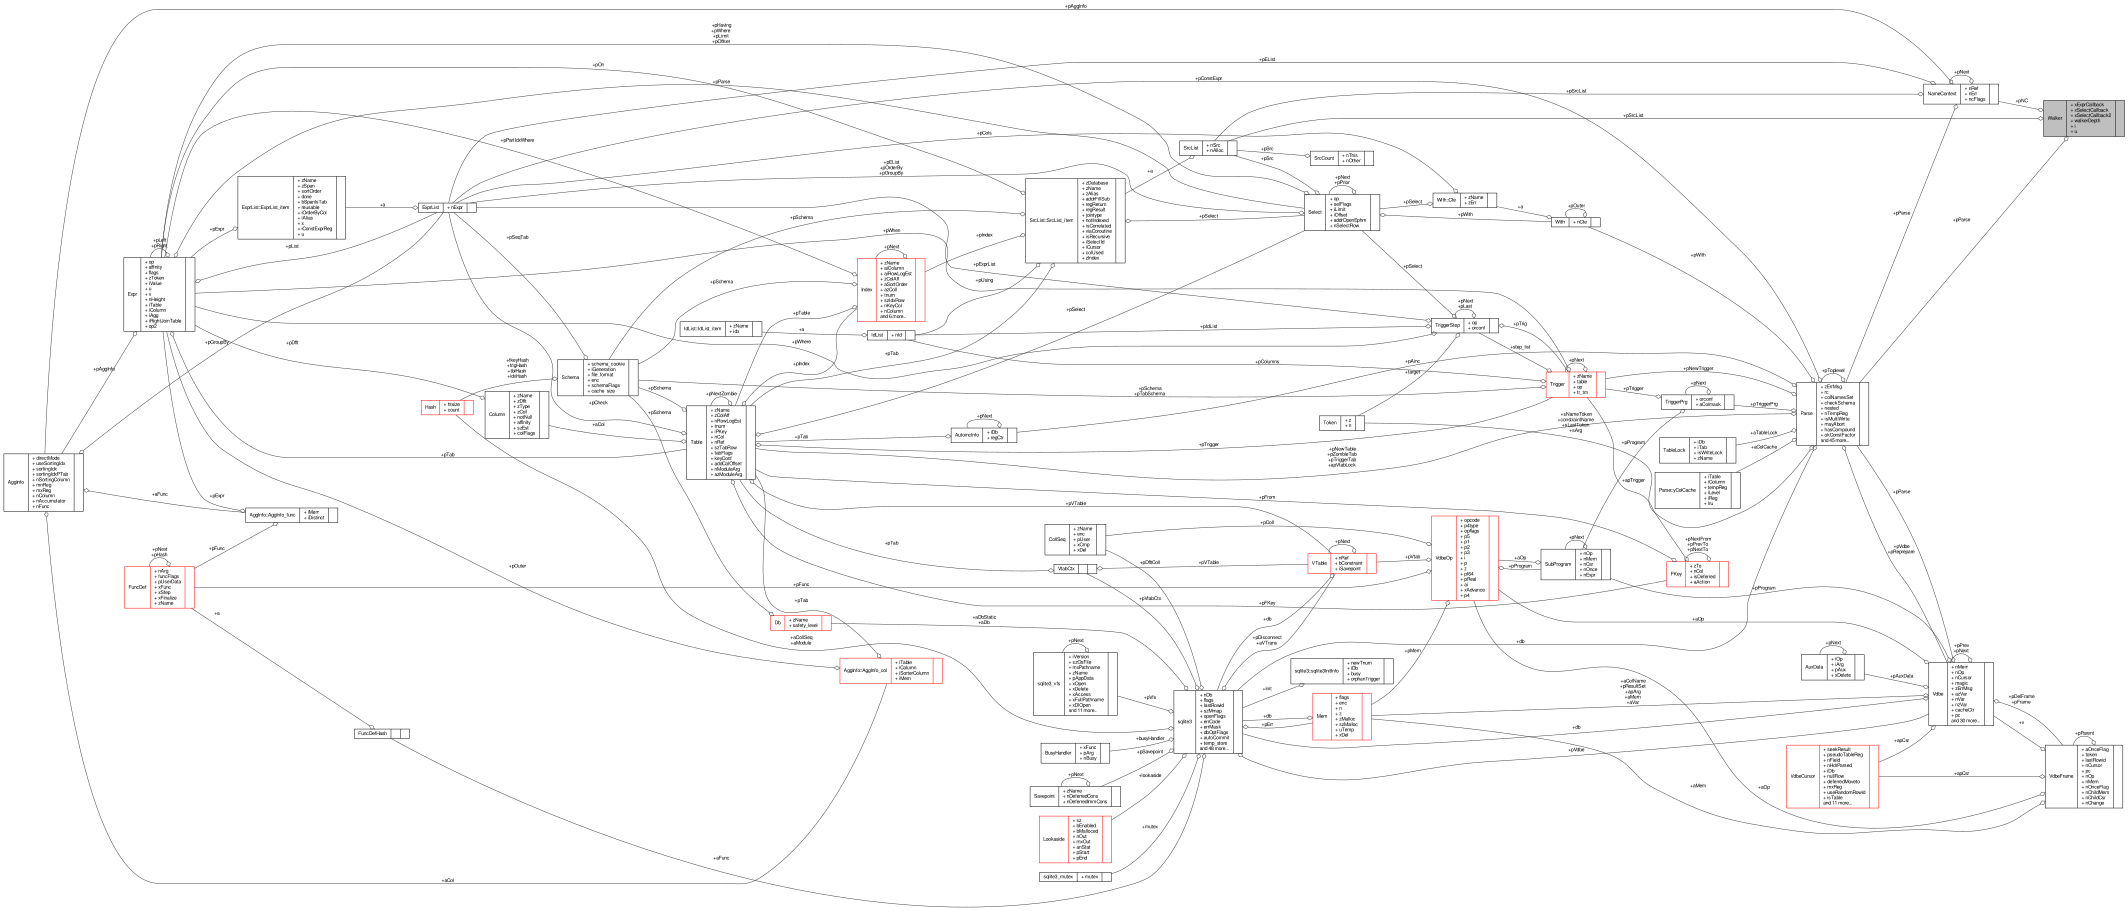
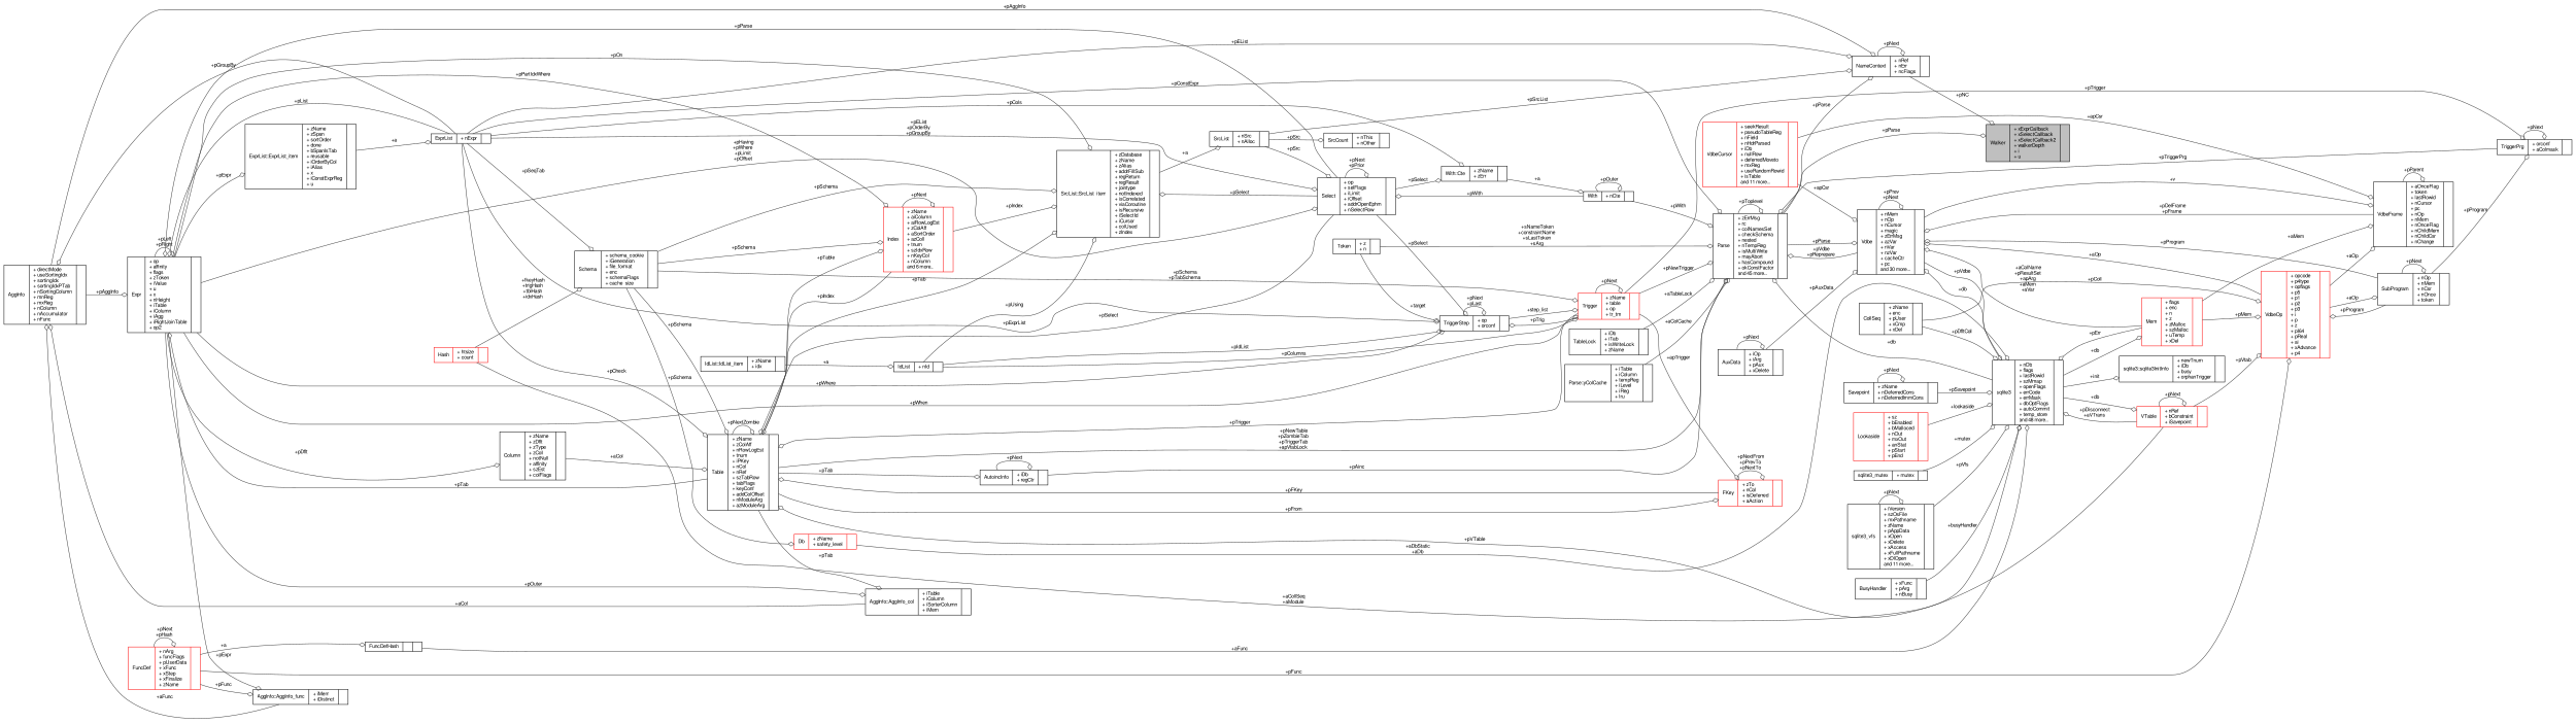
  digraph {
    rankdir=LR
    node [color=black fillcolor=white fontname=FreeSans fontsize=10 shape=record style=filled]
    edge [arrowhead=odiamond color=grey25 fontname=FreeSans fontsize=10 labelfontname=FreeSans labelfontsize=10 style=solid]
    n1 [fillcolor=grey75 fontcolor=black height=0.2 label="{Walker\n|+ xExprCallback\l+ xSelectCallback\l+ xSelectCallback2\l+ walkerDepth\l+ i\l+ u\l|}" width=0.4]
    n2 [height=0.2 label="{NameContext\n|+ nRef\l+ nErr\l+ ncFlags\l|}" width=0.4]
    n3 [height=0.2 label="{AggInfo\n|+ directMode\l+ useSortingIdx\l+ sortingIdx\l+ sortingIdxPTab\l+ nSortingColumn\l+ mnReg\l+ mxReg\l+ nColumn\l+ nAccumulator\l+ nFunc\l|}" width=0.4]
    n4 [height=0.2 label="{Expr\n|+ op\l+ affinity\l+ flags\l+ zToken\l+ iValue\l+ u\l+ x\l+ nHeight\l+ iTable\l+ iColumn\l+ iAgg\l+ iRightJoinTable\l+ op2\l|}" width=0.4]
-   n5 [color=red height=0.2 label="{AggInfo::AggInfo_col\n|+ iTable\l+ iColumn\l+ iSorterColumn\l+ iMem\l|}" width=0.4]
+   n5 [height=0.2 label="{AggInfo::AggInfo_col\n|+ iTable\l+ iColumn\l+ iSorterColumn\l+ iMem\l|}" width=0.4]
    n6 [height=0.2 label="{Column\n|+ zName\l+ zDflt\l+ zType\l+ zColl\l+ notNull\l+ affinity\l+ szEst\l+ colFlags\l|}" width=0.4]
    n7 [color=red height=0.2 label="{Trigger\n|+ zName\l+ table\l+ op\l+ tr_tm\l|}" width=0.4]
    n8 [height=0.2 label="{TriggerStep\n|+ op\l+ orconf\l|}" width=0.4]
    n9 [height=0.2 label="{Select\n|+ op\l+ selFlags\l+ iLimit\l+ iOffset\l+ addrOpenEphm\l+ nSelectRow\l|}" width=0.4]
    n10 [height=0.2 label="{ExprList::ExprList_item\n|+ zName\l+ zSpan\l+ sortOrder\l+ done\l+ bSpanIsTab\l+ reusable\l+ iOrderByCol\l+ iAlias\l+ x\l+ iConstExprReg\l+ u\l|}" width=0.4]
    n11 [height=0.2 label="{SrcList::SrcList_item\n|+ zDatabase\l+ zName\l+ zAlias\l+ addrFillSub\l+ regReturn\l+ regResult\l+ jointype\l+ notIndexed\l+ isCorrelated\l+ viaCoroutine\l+ isRecursive\l+ iSelectId\l+ iCursor\l+ colUsed\l+ zIndex\l|}" width=0.4]
    n12 [color=red height=0.2 label="{Index\n|+ zName\l+ aiColumn\l+ aiRowLogEst\l+ zColAff\l+ aSortOrder\l+ azColl\l+ tnum\l+ szIdxRow\l+ nKeyCol\l+ nColumn\land 6 more...\l|}" width=0.4]
    n13 [height=0.2 label="{AggInfo::AggInfo_func\n|+ iMem\l+ iDistinct\l|}" width=0.4]
    n14 [height=0.2 label="{Table\n|+ zName\l+ zColAff\l+ nRowLogEst\l+ tnum\l+ iPKey\l+ nCol\l+ nRef\l+ szTabRow\l+ tabFlags\l+ keyConf\l+ addColOffset\l+ nModuleArg\l+ azModuleArg\l|}" width=0.4]
    n15 [color=red height=0.2 label="{FKey\n|+ zTo\l+ nCol\l+ isDeferred\l+ aAction\l|}" width=0.4]
    n16 [height=0.2 label="{Parse\n|+ zErrMsg\l+ rc\l+ colNamesSet\l+ checkSchema\l+ nested\l+ nTempReg\l+ isMultiWrite\l+ mayAbort\l+ hasCompound\l+ okConstFactor\land 45 more...\l|}" width=0.4]
    n17 [height=0.2 label="{TriggerPrg\n|+ orconf\l+ aColmask\l|}" width=0.4]
    n18 [height=0.2 label="{With::Cte\n|+ zName\l+ zErr\l|}" width=0.4]
    n19 [height=0.2 label="{ExprList\n|+ nExpr\l|}" width=0.4]
    n20 [height=0.2 label="{SrcList\n|+ nSrc\l+ nAlloc\l|}" width=0.4]
    n21 [height=0.2 label="{AutoincInfo\n|+ iDb\l+ regCtr\l|}" width=0.4]
-   n22 [height=0.2 label="{VtabCtx\n||}" width=0.4]
    n23 [height=0.2 label="{Schema\n|+ schema_cookie\l+ iGeneration\l+ file_format\l+ enc\l+ schemaFlags\l+ cache_size\l|}" width=0.4]
    n24 [color=red height=0.2 label="{Db\n|+ zName\l+ safety_level\l|}" width=0.4]
    n25 [height=0.2 label="{Vdbe\n|+ nMem\l+ nOp\l+ nCursor\l+ magic\l+ zErrMsg\l+ azVar\l+ nVar\l+ nzVar\l+ cacheCtr\l+ pc\land 30 more...\l|}" width=0.4]
    n26 [height=0.2 label="{sqlite3\n|+ nDb\l+ flags\l+ lastRowid\l+ szMmap\l+ openFlags\l+ errCode\l+ errMask\l+ dbOptFlags\l+ autoCommit\l+ temp_store\land 48 more...\l|}" width=0.4]
    n27 [color=red height=0.2 label="{Hash\n|+ htsize\l+ count\l|}" width=0.4]
    n28 [color=red height=0.2 label="{VTable\n|+ nRef\l+ bConstraint\l+ iSavepoint\l|}" width=0.4]
    n29 [color=red height=0.2 label="{Mem\n|+ flags\l+ enc\l+ n\l+ z\l+ zMalloc\l+ szMalloc\l+ uTemp\l+ xDel\l|}" width=0.4]
    n30 [height=0.2 label="{sqlite3::sqlite3InitInfo\n|+ newTnum\l+ iDb\l+ busy\l+ orphanTrigger\l|}" width=0.4]
    n31 [height=0.2 label="{Token\n|+ z\l+ n\l|}" width=0.4]
    n32 [height=0.2 label="{IdList\n|+ nId\l|}" width=0.4]
    n33 [height=0.2 label="{IdList::IdList_item\n|+ zName\l+ idx\l|}" width=0.4]
    n34 [height=0.2 label="{With\n|+ nCte\l|}" width=0.4]
    n35 [height=0.2 label="{SrcCount\n|+ nThis\l+ nOther\l|}" width=0.4]
    n36 [color=red height=0.2 label="{VdbeOp\n|+ opcode\l+ p4type\l+ opflags\l+ p5\l+ p1\l+ p2\l+ p3\l+ i\l+ p\l+ z\l+ pI64\l+ pReal\l+ ai\l+ xAdvance\l+ p4\l|}" width=0.4]
    n37 [height=0.2 label="{VdbeFrame\n|+ aOnceFlag\l+ token\l+ lastRowid\l+ nCursor\l+ pc\l+ nOp\l+ nMem\l+ nOnceFlag\l+ nChildMem\l+ nChildCsr\l+ nChange\l|}" width=0.4]
-   n38 [height=0.2 label="{SubProgram\n|+ nOp\l+ nMem\l+ nCsr\l+ nOnce\l+ nExpr\l|}" width=0.4]
+   n38 [height=0.2 label="{SubProgram\n|+ nOp\l+ nMem\l+ nCsr\l+ nOnce\l+ token\l|}" width=0.4]
    n39 [color=red height=0.2 label="{VdbeCursor\n|+ seekResult\l+ pseudoTableReg\l+ nField\l+ nHdrParsed\l+ iDb\l+ nullRow\l+ deferredMoveto\l+ mxReg\l+ useRandomRowid\l+ isTable\land 11 more...\l|}" width=0.4]
    n40 [height=0.2 label="{CollSeq\n|+ zName\l+ enc\l+ pUser\l+ xCmp\l+ xDel\l|}" width=0.4]
    n41 [color=red height=0.2 label="{FuncDef\n|+ nArg\l+ funcFlags\l+ pUserData\l+ xFunc\l+ xStep\l+ xFinalize\l+ zName\l|}" width=0.4]
    n42 [height=0.2 label="{FuncDefHash\n||}" width=0.4]
    n43 [height=0.2 label="{AuxData\n|+ iOp\l+ iArg\l+ pAux\l+ xDelete\l|}" width=0.4]
    n44 [height=0.2 label="{TableLock\n|+ iDb\l+ iTab\l+ isWriteLock\l+ zName\l|}" width=0.4]
    n45 [height=0.2 label="{Parse::yColCache\n|+ iTable\l+ iColumn\l+ tempReg\l+ iLevel\l+ iReg\l+ lru\l|}" width=0.4]
    n46 [height=0.2 label="{Savepoint\n|+ zName\l+ nDeferredCons\l+ nDeferredImmCons\l|}" width=0.4]
    n47 [color=red height=0.2 label="{Lookaside\n|+ sz\l+ bEnabled\l+ bMalloced\l+ nOut\l+ mxOut\l+ anStat\l+ pStart\l+ pEnd\l|}" width=0.4]
    n48 [height=0.2 label="{sqlite3_mutex\n|+ mutex\l|}" width=0.4]
    n49 [height=0.2 label="{sqlite3_vfs\n|+ iVersion\l+ szOsFile\l+ mxPathname\l+ zName\l+ pAppData\l+ xOpen\l+ xDelete\l+ xAccess\l+ xFullPathname\l+ xDlOpen\land 11 more...\l|}" width=0.4]
    n50 [height=0.2 label="{BusyHandler\n|+ xFunc\l+ pArg\l+ nBusy\l|}" width=0.4]
    n2 -> n1 [label=" +pNC"]
    n2 -> n2 [label=" +pNext"]
    n3 -> n2 [label=" +pAggInfo"]
    n3 -> n4 [label=" +pAggInfo"]
    n4 -> n4 [label=" +pLeft\n+pRight"]
    n4 -> n5 [label=" +pOuter"]
    n4 -> n6 [label=" +pDflt"]
    n4 -> n7 [label=" +pWhen"]
    n4 -> n8 [label=" +pWhere"]
    n4 -> n9 [label=" +pHaving\n+pWhere\n+pLimit\n+pOffset"]
    n4 -> n10 [label=" +pExpr"]
    n4 -> n11 [label=" +pOn"]
    n4 -> n12 [label=" +pPartIdxWhere"]
    n4 -> n13 [label=" +pExpr"]
    n5 -> n3 [label=" +aCol"]
    n6 -> n14 [label=" +aCol"]
    n7 -> n7 [label=" +pNext"]
    n7 -> n8 [label=" +pTrig"]
    n7 -> n14 [label=" +pTrigger"]
    n7 -> n15 [label=" +apTrigger"]
    n7 -> n16 [label=" +pNewTrigger"]
    n7 -> n17 [label=" +pTrigger"]
    n8 -> n7 [label=" +step_list"]
    n8 -> n8 [label=" +pNext\n+pLast"]
    n9 -> n4 [label=" +pParse"]
    n9 -> n8 [label=" +pSelect"]
    n9 -> n9 [label=" +pNext\n+pPrior"]
    n9 -> n11 [label=" +pSelect"]
    n9 -> n14 [label=" +pSelect"]
    n9 -> n18 [label=" +pSelect"]
    n10 -> n19 [label=" +a"]
    n11 -> n20 [label=" +a"]
    n12 -> n11 [label=" +pIndex"]
    n12 -> n12 [label=" +pNext"]
    n12 -> n14 [label=" +pIndex"]
    n13 -> n3 [label=" +aFunc"]
    n14 -> n4 [label=" +pTab"]
    n14 -> n5 [label=" +pTab"]
    n14 -> n11 [label=" +pTab"]
    n14 -> n12 [label=" +pTable"]
    n14 -> n14 [label=" +pNextZombie"]
    n14 -> n15 [label=" +pFrom"]
    n14 -> n16 [label=" +pNewTable\n+pZombieTab\n+pTriggerTab\n+apVtabLock"]
    n14 -> n21 [label=" +pTab"]
-   n14 -> n22 [label=" +pTab"]
    n15 -> n14 [label=" +pFKey"]
    n15 -> n15 [label=" +pNextFrom\n+pPrevTo\n+pNextTo"]
    n16 -> n1 [label=" +pParse"]
    n16 -> n2 [label=" +pParse"]
    n16 -> n16 [label=" +pToplevel"]
    n16 -> n25 [label=" +pParse"]
    n17 -> n16 [label=" +pTriggerPrg"]
    n17 -> n17 [label=" +pNext"]
    n18 -> n34 [label=" +a"]
    n19 -> n2 [label=" +pEList"]
    n19 -> n3 [label=" +pGroupBy"]
    n19 -> n4 [label=" +pList"]
    n19 -> n8 [label=" +pExprList"]
    n19 -> n9 [label=" +pEList\n+pOrderBy\n+pGroupBy"]
    n19 -> n14 [label=" +pCheck"]
    n19 -> n16 [label=" +pConstExpr"]
    n19 -> n18 [label=" +pCols"]
    n19 -> n23 [label=" +pSeqTab"]
-   n20 -> n1 [label=" +pSrcList"]
    n20 -> n2 [label=" +pSrcList"]
    n20 -> n9 [label=" +pSrc"]
    n20 -> n35 [label=" +pSrc"]
    n21 -> n16 [label=" +pAinc"]
    n21 -> n21 [label=" +pNext"]
-   n22 -> n26 [label=" +pVtabCtx"]
    n23 -> n7 [label=" +pSchema\n+pTabSchema"]
    n23 -> n11 [label=" +pSchema"]
    n23 -> n12 [label=" +pSchema"]
    n23 -> n14 [label=" +pSchema"]
    n23 -> n24 [label=" +pSchema"]
    n24 -> n26 [label=" +aDbStatic\n+aDb"]
    n25 -> n16 [label=" +pVdbe\n+pReprepare"]
    n25 -> n25 [label=" +pPrev\n+pNext"]
    n25 -> n26 [label=" +pVdbe"]
    n25 -> n37 [label=" +v"]
    n26 -> n16 [label=" +db"]
    n26 -> n25 [label=" +db"]
    n26 -> n28 [label=" +db"]
    n26 -> n29 [label=" +db"]
    n26 -> n30 [label=" +init"]
    n27 -> n23 [label=" +fkeyHash\n+trigHash\n+tblHash\n+idxHash"]
    n27 -> n26 [label=" +aCollSeq\n+aModule"]
    n28 -> n14 [label=" +pVTable"]
-   n28 -> n22 [label=" +pVTable"]
    n28 -> n26 [label=" +pDisconnect\n+aVTrans"]
    n28 -> n28 [label=" +pNext"]
    n28 -> n36 [label=" +pVtab"]
    n29 -> n25 [label=" +aColName\n+pResultSet\n+apArg\n+aMem\n+aVar"]
    n29 -> n26 [label=" +pErr"]
    n29 -> n36 [label=" +pMem"]
    n29 -> n37 [label=" +aMem"]
    n31 -> n8 [label=" +target"]
    n31 -> n16 [label=" +sNameToken\n+constraintName\n+sLastToken\n+sArg"]
    n32 -> n7 [label=" +pColumns"]
    n32 -> n8 [label=" +pIdList"]
    n32 -> n11 [label=" +pUsing"]
    n33 -> n32 [label=" +a"]
    n34 -> n9 [label=" +pWith"]
    n34 -> n16 [label=" +pWith"]
    n34 -> n34 [label=" +pOuter"]
    n36 -> n25 [label=" +aOp"]
    n36 -> n37 [label=" +aOp"]
    n36 -> n38 [label=" +aOp"]
    n37 -> n25 [label=" +pDelFrame\n+pFrame"]
    n37 -> n37 [label=" +pParent"]
    n38 -> n17 [label=" +pProgram"]
    n38 -> n25 [label=" +pProgram"]
    n38 -> n36 [label=" +pProgram"]
    n38 -> n38 [label=" +pNext"]
    n39 -> n25 [label=" +apCsr"]
    n39 -> n37 [label=" +apCsr"]
    n40 -> n26 [label=" +pDfltColl"]
    n40 -> n36 [label=" +pColl"]
    n41 -> n13 [label=" +pFunc"]
    n41 -> n36 [label=" +pFunc"]
    n41 -> n41 [label=" +pNext\n+pHash"]
    n41 -> n42 [label=" +a"]
    n42 -> n26 [label=" +aFunc"]
    n43 -> n25 [label=" +pAuxData"]
    n43 -> n43 [label=" +pNext"]
    n44 -> n16 [label=" +aTableLock"]
    n45 -> n16 [label=" +aColCache"]
    n46 -> n26 [label=" +pSavepoint"]
    n46 -> n46 [label=" +pNext"]
    n47 -> n26 [label=" +lookaside"]
    n48 -> n26 [label=" +mutex"]
    n49 -> n26 [label=" +pVfs"]
    n49 -> n49 [label=" +pNext"]
    n50 -> n26 [label=" +busyHandler"]
  }
